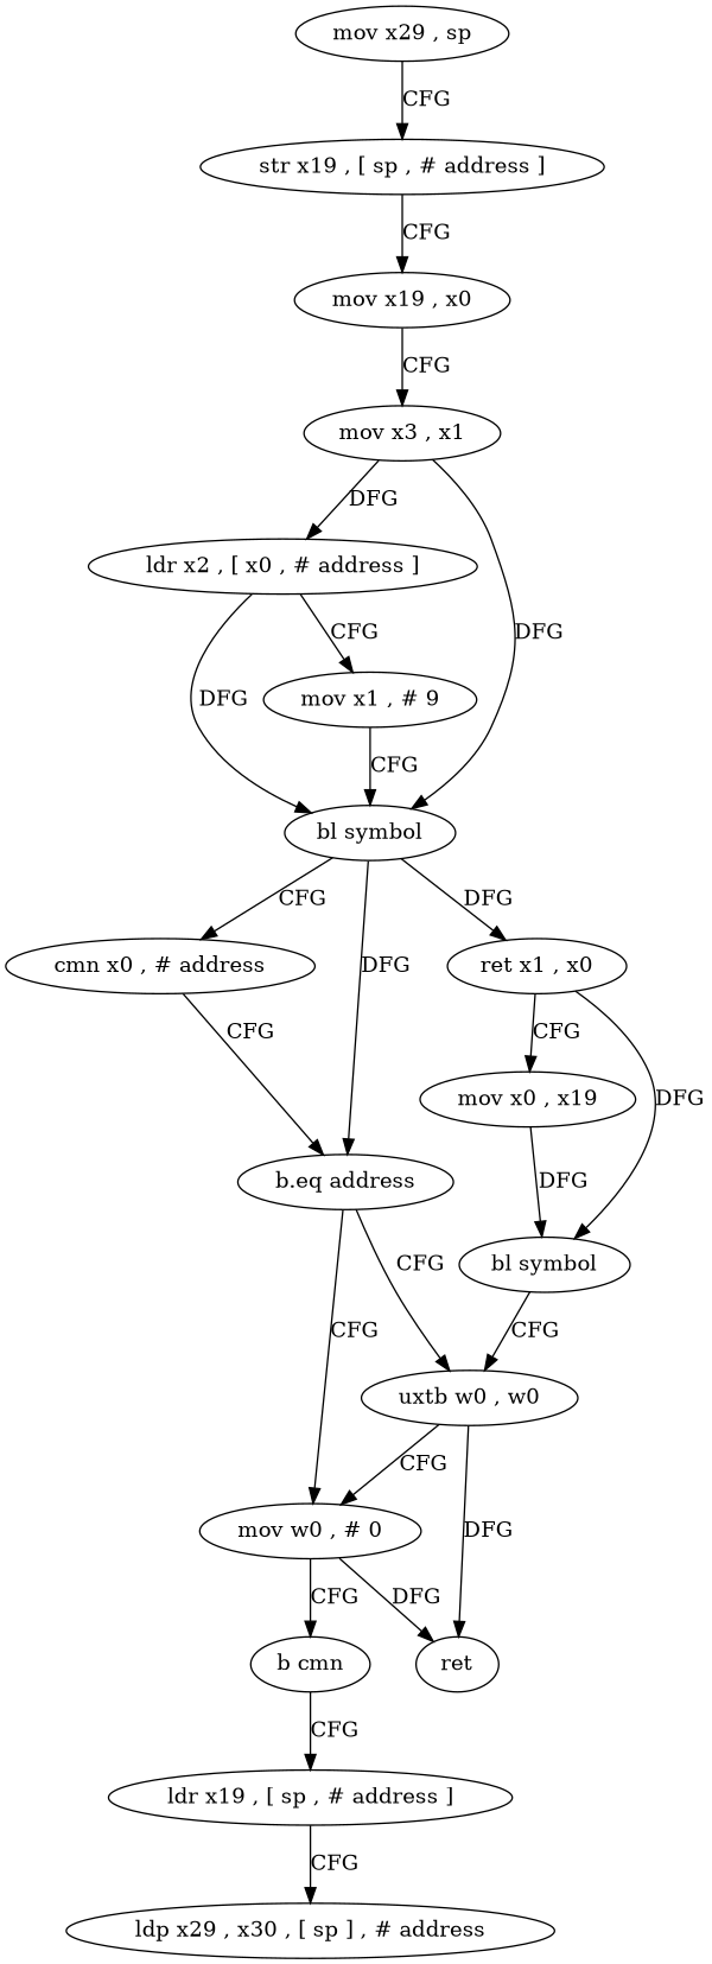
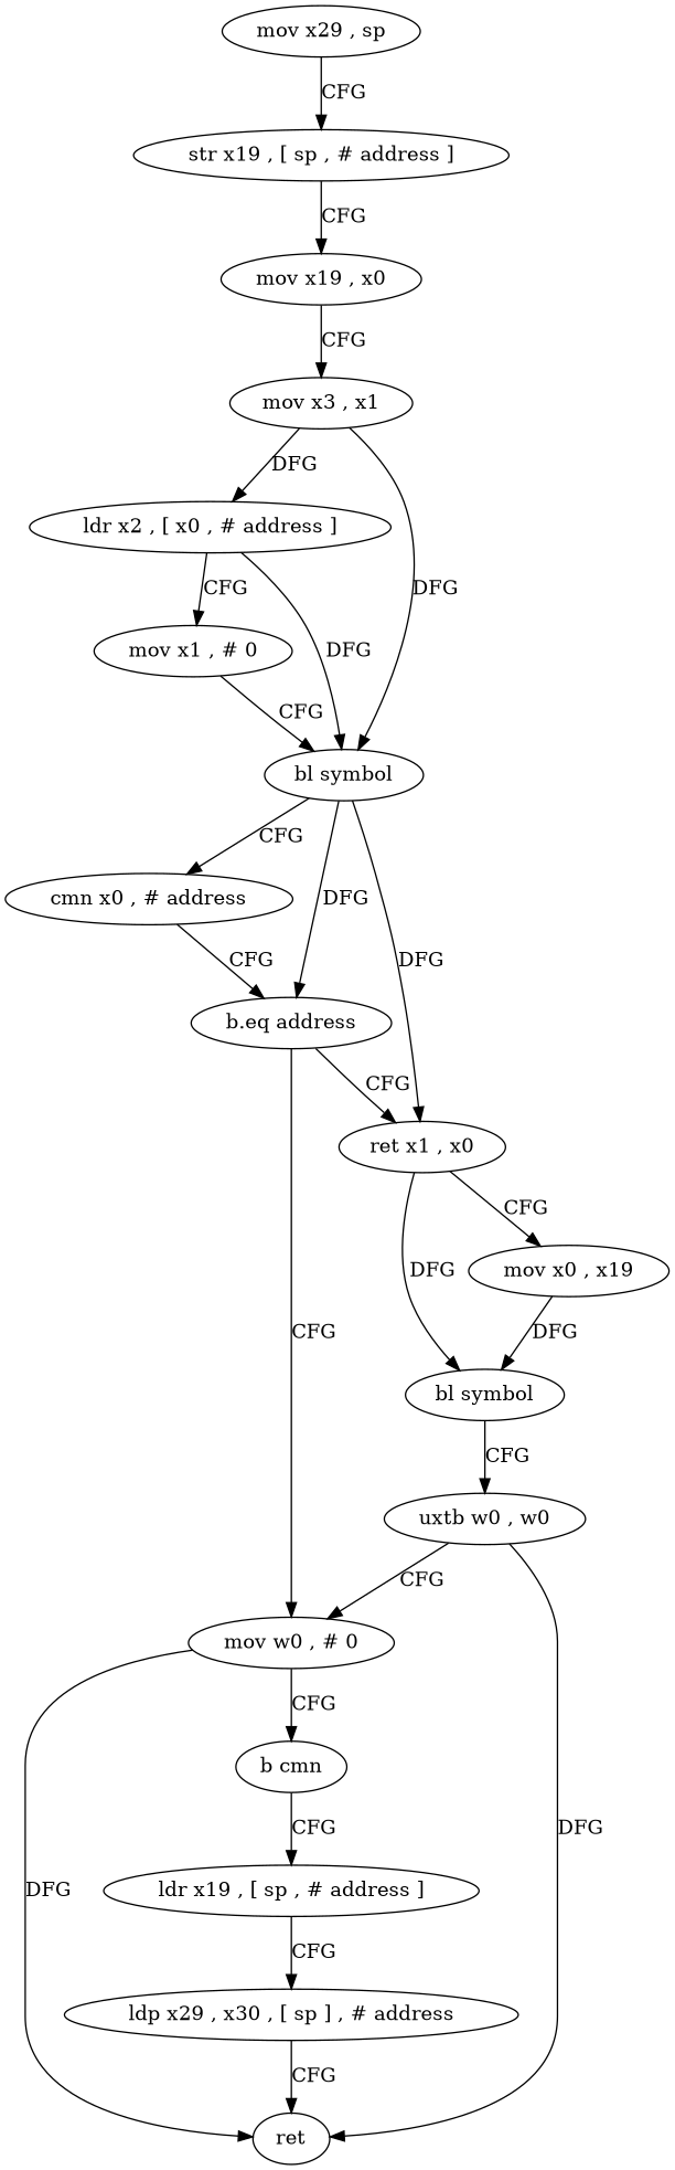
  digraph {
    n1 [label="mov x29 , sp"]
    n2 [label="str x19 , [ sp , # address ]"]
    n3 [label="mov x19 , x0"]
    n4 [label="mov x3 , x1"]
    n5 [label="ldr x2 , [ x0 , # address ]"]
    n6 [label="bl symbol"]
    n7 [label="mov x0 , x19"]
    n8 [label="bl symbol"]
-   n9 [label="mov x1 , # 9"]
+   n9 [label="mov x1 , # 0"]
    n10 [label="cmn x0 , # address"]
    n11 [label="b.eq address"]
    n12 [label="ret x1 , x0"]
    n13 [label="mov w0 , # 0"]
    n14 [label="b cmn"]
    n15 [label=ret]
    n16 [label="ldr x19 , [ sp , # address ]"]
    n17 [label="uxtb w0 , w0"]
    n18 [label="ldp x29 , x30 , [ sp ] , # address"]
    n1 -> n2 [label=CFG]
    n2 -> n3 [label=CFG]
    n3 -> n4 [label=CFG]
    n4 -> n5 [label=DFG]
    n4 -> n6 [label=DFG]
    n5 -> n6 [label=DFG]
    n5 -> n9 [label=CFG]
    n6 -> n10 [label=CFG]
    n6 -> n11 [label=DFG]
    n6 -> n12 [label=DFG]
    n7 -> n8 [label=DFG]
    n8 -> n17 [label=CFG]
    n9 -> n6 [label=CFG]
    n10 -> n11 [label=CFG]
-   n11 -> n17 [label=CFG]
+   n11 -> n12 [label=CFG]
    n11 -> n13 [label=CFG]
    n12 -> n7 [label=CFG]
    n12 -> n8 [label=DFG]
    n13 -> n14 [label=CFG]
    n13 -> n15 [label=DFG]
    n14 -> n16 [label=CFG]
    n16 -> n18 [label=CFG]
    n17 -> n13 [label=CFG]
    n17 -> n15 [label=DFG]
+   n18 -> n15 [label=CFG]
  }
